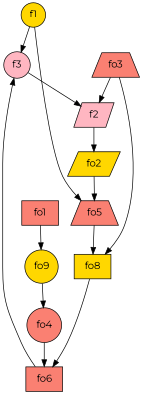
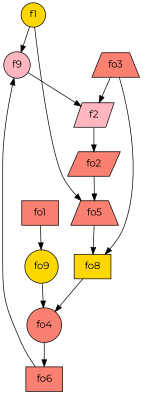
  strict digraph {
    fontname=Montserrat
    node [fillcolor=salmon fontname=Montserrat shape=circle style=filled]
    edge [fontname=Montserrat weight=2]
    f1 [fillcolor=gold]
-   f3 [fillcolor=lightpink]
+   f3 [fillcolor=lightpink label=f9]
    fo5 [shape=trapezium]
    f2 [fillcolor=lightpink shape=parallelogram]
    fo8 [fillcolor=gold shape=box]
-   fo2 [fillcolor=gold shape=parallelogram]
+   fo2 [shape=parallelogram]
    fo1 [shape=box]
    n8 [fillcolor=gold label=fo9]
    fo4
    fo3 [shape=trapezium]
    fo6 [shape=box]
    f1 -> f3
    f1 -> fo5
    f3 -> f2
    fo5 -> fo8
    f2 -> fo2
-   fo8 -> fo6
+   fo8 -> fo4
    fo2 -> fo5
    fo1 -> n8
    n8 -> fo4
    fo4 -> fo6
    fo3 -> f2
    fo3 -> fo8
    fo6 -> f3
  }
